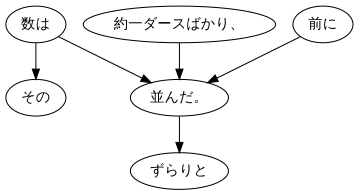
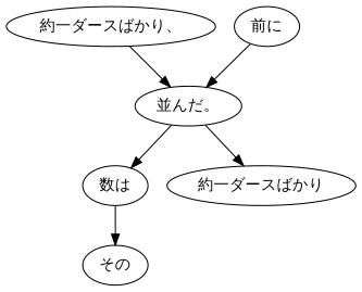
  digraph {
    n1 [label="その"]
    n2 [label="数は"]
    n3 [label="並んだ。"]
-   n4 [label="ずらりと"]
+   n4 [label="約一ダースばかり"]
    n5 [label="約一ダースばかり、"]
    n6 [label="前に"]
    n2 -> n1
-   n2 -> n3
+   n3 -> n2
    n3 -> n4
    n5 -> n3
    n6 -> n3
  }
